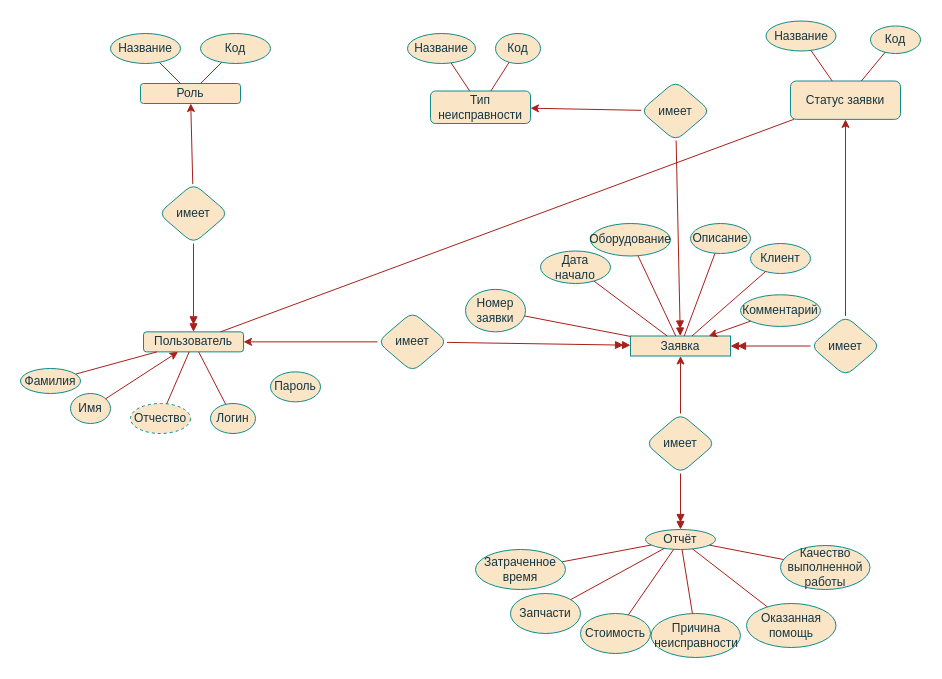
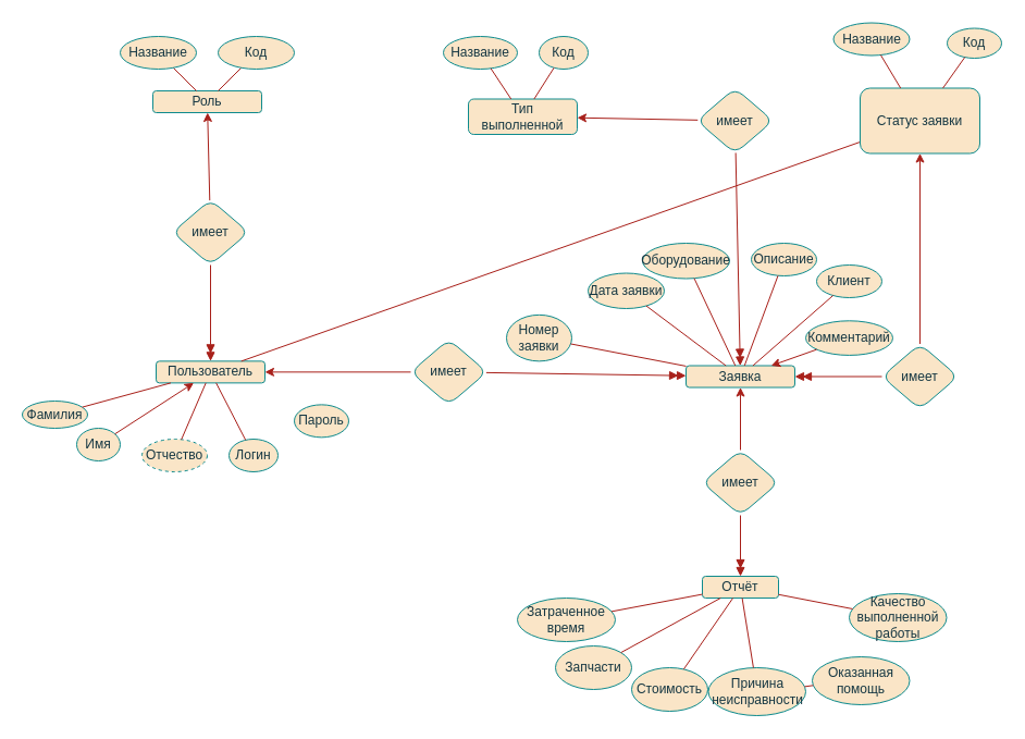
  <mxCell id="0" />
  <mxCell id="1" parent="0" />
- <mxCell id="2" value="Заявка" style="whiteSpace=wrap;html=1;labelBackgroundColor=none;fillColor=#FAE5C7;strokeColor=#0F8B8D;fontColor=#143642;rounded=0;" parent="1" vertex="1"><mxGeometry x="630" y="335.5" width="100" height="20" as="geometry" /></mxCell>
+ <mxCell id="2" value="Заявка" style="rounded=1;whiteSpace=wrap;html=1;labelBackgroundColor=none;fillColor=#FAE5C7;strokeColor=#0F8B8D;fontColor=#143642;" parent="1" vertex="1"><mxGeometry x="630" y="335.5" width="100" height="20" as="geometry" /></mxCell>
  <mxCell id="3" value="Номер заявки" style="ellipse;whiteSpace=wrap;html=1;labelBackgroundColor=none;rounded=1;fillColor=#FAE5C7;strokeColor=#0F8B8D;fontColor=#143642;" parent="1" vertex="1"><mxGeometry x="465" y="288.86" width="60" height="42.5" as="geometry" /></mxCell>
- <mxCell id="4" value="Дата начало" style="ellipse;whiteSpace=wrap;html=1;labelBackgroundColor=none;rounded=1;fillColor=#FAE5C7;strokeColor=#0F8B8D;fontColor=#143642;" parent="1" vertex="1"><mxGeometry x="540" y="250.5" width="70" height="32.5" as="geometry" /></mxCell>
+ <mxCell id="4" value="Дата заявки" style="ellipse;whiteSpace=wrap;html=1;labelBackgroundColor=none;rounded=1;fillColor=#FAE5C7;strokeColor=#0F8B8D;fontColor=#143642;" parent="1" vertex="1"><mxGeometry x="540" y="250.5" width="70" height="32.5" as="geometry" /></mxCell>
  <mxCell id="5" value="Оборудование" style="ellipse;whiteSpace=wrap;html=1;labelBackgroundColor=none;rounded=1;fillColor=#FAE5C7;strokeColor=#0F8B8D;fontColor=#143642;" parent="1" vertex="1"><mxGeometry x="590" y="223" width="80" height="32.5" as="geometry" /></mxCell>
  <mxCell id="6" value="" style="endArrow=none;html=1;fontColor=default;labelBackgroundColor=none;strokeColor=#A8201A;" parent="1" source="3" target="2" edge="1"><mxGeometry width="50" height="50" relative="1" as="geometry"><mxPoint x="46.59" y="235.493" as="sourcePoint" /><mxPoint x="661.111" y="285.5" as="targetPoint" /></mxGeometry></mxCell>
  <mxCell id="7" value="" style="endArrow=none;html=1;fontColor=default;labelBackgroundColor=none;strokeColor=#A8201A;" parent="1" source="4" target="2" edge="1"><mxGeometry width="50" height="50" relative="1" as="geometry"><mxPoint x="672.35" y="235.472" as="sourcePoint" /><mxPoint x="673.571" y="285.5" as="targetPoint" /></mxGeometry></mxCell>
  <mxCell id="8" value="" style="endArrow=none;html=1;fontColor=default;labelBackgroundColor=none;strokeColor=#A8201A;" parent="1" source="5" target="2" edge="1"><mxGeometry width="50" height="50" relative="1" as="geometry"><mxPoint x="772.385" y="236.341" as="sourcePoint" /><mxPoint x="700" y="285.5" as="targetPoint" /></mxGeometry></mxCell>
- <mxCell id="9" value="Тип неисправности" style="rounded=1;whiteSpace=wrap;html=1;labelBackgroundColor=none;fillColor=#FAE5C7;strokeColor=#0F8B8D;fontColor=#143642;" parent="1" vertex="1"><mxGeometry x="430" y="90.5" width="100" height="32.5" as="geometry" /></mxCell>
+ <mxCell id="9" value="Тип выполненной" style="rounded=1;whiteSpace=wrap;html=1;labelBackgroundColor=none;fillColor=#FAE5C7;strokeColor=#0F8B8D;fontColor=#143642;" parent="1" vertex="1"><mxGeometry x="430" y="90.5" width="100" height="32.5" as="geometry" /></mxCell>
  <mxCell id="10" value="Название" style="ellipse;whiteSpace=wrap;html=1;labelBackgroundColor=none;rounded=1;fillColor=#FAE5C7;strokeColor=#0F8B8D;fontColor=#143642;" parent="1" vertex="1"><mxGeometry x="407" y="33" width="68" height="30" as="geometry" /></mxCell>
  <mxCell id="11" value="Код" style="ellipse;whiteSpace=wrap;html=1;labelBackgroundColor=none;rounded=1;fillColor=#FAE5C7;strokeColor=#0F8B8D;fontColor=#143642;" parent="1" vertex="1"><mxGeometry x="495" y="33" width="45" height="30" as="geometry" /></mxCell>
  <mxCell id="12" value="" style="endArrow=none;html=1;fontColor=default;labelBackgroundColor=none;strokeColor=#A8201A;" parent="1" source="10" target="9" edge="1"><mxGeometry width="50" height="50" relative="1" as="geometry"><mxPoint x="-133.41" y="-39.507" as="sourcePoint" /><mxPoint x="481.111" y="10.5" as="targetPoint" /></mxGeometry></mxCell>
  <mxCell id="13" value="" style="endArrow=none;html=1;fontColor=default;labelBackgroundColor=none;strokeColor=#A8201A;" parent="1" source="11" target="9" edge="1"><mxGeometry width="50" height="50" relative="1" as="geometry"><mxPoint x="492.35" y="-39.528" as="sourcePoint" /><mxPoint x="493.571" y="10.5" as="targetPoint" /></mxGeometry></mxCell>
  <mxCell id="14" value="Пользователь" style="rounded=1;whiteSpace=wrap;html=1;labelBackgroundColor=none;fillColor=#FAE5C7;strokeColor=#0F8B8D;fontColor=#143642;" parent="1" vertex="1"><mxGeometry x="143" y="331.36" width="100" height="20" as="geometry" /></mxCell>
  <mxCell id="15" value="Фамилия" style="ellipse;whiteSpace=wrap;html=1;labelBackgroundColor=none;rounded=1;fillColor=#FAE5C7;strokeColor=#0F8B8D;fontColor=#143642;" parent="1" vertex="1"><mxGeometry x="20" y="368" width="60" height="25" as="geometry" /></mxCell>
  <mxCell id="16" value="" style="endArrow=none;html=1;fontColor=default;labelBackgroundColor=none;strokeColor=#A8201A;" parent="1" source="15" target="14" edge="1"><mxGeometry width="50" height="50" relative="1" as="geometry"><mxPoint x="253" y="201.36" as="sourcePoint" /><mxPoint x="320.817" y="179.782" as="targetPoint" /></mxGeometry></mxCell>
  <mxCell id="17" value="Логин" style="ellipse;whiteSpace=wrap;html=1;labelBackgroundColor=none;rounded=1;fillColor=#FAE5C7;strokeColor=#0F8B8D;fontColor=#143642;" parent="1" vertex="1"><mxGeometry x="210" y="403" width="45" height="30" as="geometry" /></mxCell>
  <mxCell id="18" value="Пароль" style="ellipse;whiteSpace=wrap;html=1;labelBackgroundColor=none;rounded=1;fillColor=#FAE5C7;strokeColor=#0F8B8D;fontColor=#143642;" parent="1" vertex="1"><mxGeometry x="270" y="371.36" width="50" height="30" as="geometry" /></mxCell>
  <mxCell id="19" value="" style="endArrow=none;html=1;fontColor=default;labelBackgroundColor=none;strokeColor=#A8201A;" parent="1" source="17" target="14" edge="1"><mxGeometry width="50" height="50" relative="1" as="geometry"><mxPoint x="93.265" y="316.168" as="sourcePoint" /><mxPoint x="171.889" y="341.36" as="targetPoint" /></mxGeometry></mxCell>
  <mxCell id="20" value="" style="endArrow=none;html=1;fontColor=default;labelBackgroundColor=none;strokeColor=#A8201A;" parent="1" source="14" target="38" edge="1"><mxGeometry width="50" height="50" relative="1" as="geometry"><mxPoint x="186.388" y="421.414" as="sourcePoint" /><mxPoint x="200.647" y="361.36" as="targetPoint" /></mxGeometry></mxCell>
  <mxCell id="21" value="имеет" style="rhombus;whiteSpace=wrap;html=1;labelBackgroundColor=none;rounded=1;fillColor=#FAE5C7;strokeColor=#0F8B8D;fontColor=#143642;" parent="1" vertex="1"><mxGeometry x="640" y="80.5" width="70" height="60" as="geometry" /></mxCell>
  <mxCell id="22" value="" style="endArrow=classic;html=1;rounded=1;fontColor=default;labelBackgroundColor=none;strokeColor=#A8201A;" parent="1" source="21" target="9" edge="1"><mxGeometry width="50" height="50" relative="1" as="geometry"><mxPoint x="712.69" y="318.949" as="sourcePoint" /><mxPoint x="822" y="124.731" as="targetPoint" /></mxGeometry></mxCell>
  <mxCell id="23" value="" style="endArrow=doubleBlock;html=1;rounded=1;endFill=1;fontColor=default;labelBackgroundColor=none;strokeColor=#A8201A;" parent="1" source="21" target="2" edge="1"><mxGeometry width="50" height="50" relative="1" as="geometry"><mxPoint x="672" y="100.5" as="sourcePoint" /><mxPoint x="650" y="280.5" as="targetPoint" /></mxGeometry></mxCell>
  <mxCell id="24" value="имеет" style="rhombus;whiteSpace=wrap;html=1;labelBackgroundColor=none;rounded=1;fillColor=#FAE5C7;strokeColor=#0F8B8D;fontColor=#143642;" parent="1" vertex="1"><mxGeometry x="377" y="311.36" width="70" height="60" as="geometry" /></mxCell>
  <mxCell id="25" value="" style="endArrow=doubleBlock;html=1;rounded=1;endFill=1;fontColor=default;labelBackgroundColor=none;strokeColor=#A8201A;" parent="1" source="24" target="2" edge="1"><mxGeometry width="50" height="50" relative="1" as="geometry"><mxPoint x="114.432" y="305.273" as="sourcePoint" /><mxPoint x="220" y="322.392" as="targetPoint" /></mxGeometry></mxCell>
  <mxCell id="26" value="" style="endArrow=classic;html=1;rounded=1;fontColor=default;labelBackgroundColor=none;strokeColor=#A8201A;" parent="1" source="24" target="14" edge="1"><mxGeometry width="50" height="50" relative="1" as="geometry"><mxPoint x="455.411" y="366.566" as="sourcePoint" /><mxPoint x="330" y="326.59" as="targetPoint" /></mxGeometry></mxCell>
  <mxCell id="27" value="Роль" style="rounded=1;whiteSpace=wrap;html=1;labelBackgroundColor=none;fillColor=#FAE5C7;strokeColor=#0F8B8D;fontColor=#143642;" parent="1" vertex="1"><mxGeometry x="140" y="83" width="100" height="20" as="geometry" /></mxCell>
  <mxCell id="28" value="имеет" style="rhombus;whiteSpace=wrap;html=1;labelBackgroundColor=none;rounded=1;fillColor=#FAE5C7;strokeColor=#0F8B8D;fontColor=#143642;" parent="1" vertex="1"><mxGeometry x="158" y="183" width="70" height="60" as="geometry" /></mxCell>
  <mxCell id="29" style="edgeStyle=none;rounded=1;orthogonalLoop=1;jettySize=auto;html=1;endArrow=none;endFill=0;fontColor=default;labelBackgroundColor=none;strokeColor=#A8201A;" parent="1" source="30" target="27" edge="1"><mxGeometry relative="1" as="geometry" /></mxCell>
  <mxCell id="30" value="Код" style="ellipse;whiteSpace=wrap;html=1;labelBackgroundColor=none;rounded=1;fillColor=#FAE5C7;strokeColor=#0F8B8D;fontColor=#143642;" parent="1" vertex="1"><mxGeometry x="200" y="33" width="70" height="30" as="geometry" /></mxCell>
  <mxCell id="31" style="edgeStyle=none;rounded=1;orthogonalLoop=1;jettySize=auto;html=1;endArrow=none;endFill=0;fontColor=default;labelBackgroundColor=none;strokeColor=#A8201A;" parent="1" source="32" target="27" edge="1"><mxGeometry relative="1" as="geometry" /></mxCell>
  <mxCell id="32" value="Название" style="ellipse;whiteSpace=wrap;html=1;labelBackgroundColor=none;rounded=1;fillColor=#FAE5C7;strokeColor=#0F8B8D;fontColor=#143642;" parent="1" vertex="1"><mxGeometry x="110" y="33" width="70" height="30" as="geometry" /></mxCell>
  <mxCell id="33" value="" style="endArrow=doubleBlock;html=1;rounded=1;endFill=1;fontColor=default;labelBackgroundColor=none;strokeColor=#A8201A;" parent="1" source="28" target="14" edge="1"><mxGeometry width="50" height="50" relative="1" as="geometry"><mxPoint x="380.635" y="348.545" as="sourcePoint" /><mxPoint x="253" y="350.568" as="targetPoint" /></mxGeometry></mxCell>
  <mxCell id="34" value="" style="endArrow=classic;html=1;rounded=1;fontColor=default;labelBackgroundColor=none;strokeColor=#A8201A;" parent="1" source="28" target="27" edge="1"><mxGeometry width="50" height="50" relative="1" as="geometry"><mxPoint x="162.985" y="236.156" as="sourcePoint" /><mxPoint x="195" y="329" as="targetPoint" /></mxGeometry></mxCell>
  <mxCell id="35" style="edgeStyle=orthogonalEdgeStyle;rounded=1;orthogonalLoop=1;jettySize=auto;html=1;exitX=0.5;exitY=1;exitDx=0;exitDy=0;fontColor=default;labelBackgroundColor=none;strokeColor=#A8201A;" parent="1" edge="1"><mxGeometry relative="1" as="geometry"><mxPoint x="205" y="473" as="sourcePoint" /><mxPoint x="205" y="473" as="targetPoint" /></mxGeometry></mxCell>
  <mxCell id="36" value="имеет" style="rhombus;whiteSpace=wrap;html=1;labelBackgroundColor=none;rounded=1;fillColor=#FAE5C7;strokeColor=#0F8B8D;fontColor=#143642;" parent="1" vertex="1"><mxGeometry x="810" y="315.5" width="70" height="60" as="geometry" /></mxCell>
  <mxCell id="37" value="" style="endArrow=classic;html=1;rounded=1;fontColor=default;labelBackgroundColor=none;strokeColor=#A8201A;" parent="1" source="36" target="38" edge="1"><mxGeometry width="50" height="50" relative="1" as="geometry"><mxPoint x="650" y="110.5" as="sourcePoint" /><mxPoint x="840" y="180.5" as="targetPoint" /></mxGeometry></mxCell>
- <mxCell id="38" value="Статус заявки" style="rounded=1;whiteSpace=wrap;html=1;labelBackgroundColor=none;fillColor=#FAE5C7;strokeColor=#0F8B8D;fontColor=#143642;" parent="1" vertex="1"><mxGeometry x="790" y="80.5" width="110" height="38.36" as="geometry" /></mxCell>
+ <mxCell id="38" value="Статус заявки" style="rounded=1;whiteSpace=wrap;html=1;labelBackgroundColor=none;fillColor=#FAE5C7;strokeColor=#0F8B8D;fontColor=#143642;" parent="1" vertex="1"><mxGeometry x="790" y="80.5" width="110" height="60" as="geometry" /></mxCell>
  <mxCell id="39" value="" style="endArrow=doubleBlock;html=1;rounded=1;endFill=1;fontColor=default;labelBackgroundColor=none;strokeColor=#A8201A;" parent="1" source="36" target="2" edge="1"><mxGeometry width="50" height="50" relative="1" as="geometry"><mxPoint x="685.654" y="139.939" as="sourcePoint" /><mxPoint x="689.778" y="325.5" as="targetPoint" /></mxGeometry></mxCell>
  <mxCell id="40" value="Код" style="ellipse;whiteSpace=wrap;html=1;labelBackgroundColor=none;rounded=1;fillColor=#FAE5C7;strokeColor=#0F8B8D;fontColor=#143642;" parent="1" vertex="1"><mxGeometry x="870" y="25.5" width="50" height="27.5" as="geometry" /></mxCell>
  <mxCell id="41" value="Название" style="ellipse;whiteSpace=wrap;html=1;labelBackgroundColor=none;rounded=1;fillColor=#FAE5C7;strokeColor=#0F8B8D;fontColor=#143642;" parent="1" vertex="1"><mxGeometry x="765.5" y="20.5" width="70" height="30" as="geometry" /></mxCell>
  <mxCell id="42" value="" style="endArrow=none;html=1;fontColor=default;labelBackgroundColor=none;strokeColor=#A8201A;" parent="1" source="41" target="38" edge="1"><mxGeometry width="50" height="50" relative="1" as="geometry"><mxPoint x="533.19" y="59.62" as="sourcePoint" /><mxPoint x="498.462" y="100.5" as="targetPoint" /></mxGeometry></mxCell>
  <mxCell id="43" value="" style="endArrow=none;html=1;fontColor=default;labelBackgroundColor=none;strokeColor=#A8201A;" parent="1" source="40" target="38" edge="1"><mxGeometry width="50" height="50" relative="1" as="geometry"><mxPoint x="926.073" y="63.118" as="sourcePoint" /><mxPoint x="884.169" y="90.5" as="targetPoint" /></mxGeometry></mxCell>
  <mxCell id="44" value="Описание" style="ellipse;whiteSpace=wrap;html=1;labelBackgroundColor=none;rounded=1;fillColor=#FAE5C7;strokeColor=#0F8B8D;fontColor=#143642;" parent="1" vertex="1"><mxGeometry x="690" y="223" width="60" height="30" as="geometry" /></mxCell>
  <mxCell id="45" value="" style="endArrow=none;html=1;fontColor=default;labelBackgroundColor=none;strokeColor=#A8201A;" parent="1" source="44" target="2" edge="1"><mxGeometry width="50" height="50" relative="1" as="geometry"><mxPoint x="568.053" y="298.778" as="sourcePoint" /><mxPoint x="656.667" y="325.5" as="targetPoint" /></mxGeometry></mxCell>
  <mxCell id="46" value="Имя" style="ellipse;whiteSpace=wrap;html=1;labelBackgroundColor=none;rounded=1;fillColor=#FAE5C7;strokeColor=#0F8B8D;fontColor=#143642;" parent="1" vertex="1"><mxGeometry x="70" y="393" width="40" height="30" as="geometry" /></mxCell>
  <mxCell id="47" value="Отчество" style="ellipse;whiteSpace=wrap;html=1;labelBackgroundColor=none;rounded=1;fillColor=#FAE5C7;strokeColor=#0F8B8D;fontColor=#143642;dashed=1;" parent="1" vertex="1"><mxGeometry x="130" y="403" width="60" height="30" as="geometry" /></mxCell>
  <mxCell id="48" value="" style="endArrow=classic;html=1;fontColor=default;labelBackgroundColor=none;strokeColor=#A8201A;" parent="1" source="46" target="14" edge="1"><mxGeometry width="50" height="50" relative="1" as="geometry"><mxPoint x="88" y="364" as="sourcePoint" /><mxPoint x="153" y="357" as="targetPoint" /></mxGeometry></mxCell>
  <mxCell id="49" value="" style="endArrow=none;html=1;fontColor=default;labelBackgroundColor=none;strokeColor=#A8201A;" parent="1" source="47" target="14" edge="1"><mxGeometry width="50" height="50" relative="1" as="geometry"><mxPoint x="104" y="395" as="sourcePoint" /><mxPoint x="180" y="361" as="targetPoint" /></mxGeometry></mxCell>
- <mxCell id="50" value="Отчёт" style="ellipse;whiteSpace=wrap;html=1;labelBackgroundColor=none;fillColor=#FAE5C7;strokeColor=#0F8B8D;fontColor=#143642;" parent="1" vertex="1"><mxGeometry x="645" y="529" width="70" height="20" as="geometry" /></mxCell>
+ <mxCell id="50" value="Отчёт" style="rounded=1;whiteSpace=wrap;html=1;labelBackgroundColor=none;fillColor=#FAE5C7;strokeColor=#0F8B8D;fontColor=#143642;" parent="1" vertex="1"><mxGeometry x="645" y="529" width="70" height="20" as="geometry" /></mxCell>
  <mxCell id="51" value="Клиент" style="ellipse;whiteSpace=wrap;html=1;labelBackgroundColor=none;rounded=1;fillColor=#FAE5C7;strokeColor=#0F8B8D;fontColor=#143642;" parent="1" vertex="1"><mxGeometry x="750" y="243" width="60" height="30" as="geometry" /></mxCell>
  <mxCell id="52" value="" style="endArrow=none;html=1;fontColor=default;labelBackgroundColor=none;strokeColor=#A8201A;" parent="1" source="51" target="2" edge="1"><mxGeometry width="50" height="50" relative="1" as="geometry"><mxPoint x="656" y="280" as="sourcePoint" /><mxPoint x="686" y="346" as="targetPoint" /></mxGeometry></mxCell>
  <mxCell id="53" value="Комментарий" style="ellipse;whiteSpace=wrap;html=1;labelBackgroundColor=none;rounded=1;fillColor=#FAE5C7;strokeColor=#0F8B8D;fontColor=#143642;" parent="1" vertex="1"><mxGeometry x="740" y="294.29" width="80" height="31.64" as="geometry" /></mxCell>
  <mxCell id="54" value="" style="endArrow=classic;html=1;fontColor=default;labelBackgroundColor=none;strokeColor=#A8201A;" parent="1" source="53" target="2" edge="1"><mxGeometry width="50" height="50" relative="1" as="geometry"><mxPoint x="732" y="280" as="sourcePoint" /><mxPoint x="696" y="346" as="targetPoint" /></mxGeometry></mxCell>
  <mxCell id="55" value="имеет" style="rhombus;whiteSpace=wrap;html=1;labelBackgroundColor=none;rounded=1;fillColor=#FAE5C7;strokeColor=#0F8B8D;fontColor=#143642;" parent="1" vertex="1"><mxGeometry x="645" y="413" width="70" height="60" as="geometry" /></mxCell>
  <mxCell id="56" value="" style="endArrow=classic;html=1;rounded=1;fontColor=default;labelBackgroundColor=none;strokeColor=#A8201A;" parent="1" source="55" target="2" edge="1"><mxGeometry width="50" height="50" relative="1" as="geometry"><mxPoint x="855" y="326" as="sourcePoint" /><mxPoint x="855" y="129" as="targetPoint" /></mxGeometry></mxCell>
  <mxCell id="57" value="" style="endArrow=doubleBlock;html=1;rounded=1;endFill=1;fontColor=default;labelBackgroundColor=none;strokeColor=#A8201A;" parent="1" source="55" target="50" edge="1"><mxGeometry width="50" height="50" relative="1" as="geometry"><mxPoint x="820" y="356" as="sourcePoint" /><mxPoint x="740" y="356" as="targetPoint" /></mxGeometry></mxCell>
  <mxCell id="58" value="Затраченное время" style="ellipse;whiteSpace=wrap;html=1;labelBackgroundColor=none;rounded=1;fillColor=#FAE5C7;strokeColor=#0F8B8D;fontColor=#143642;" parent="1" vertex="1"><mxGeometry x="475" y="549" width="90" height="40" as="geometry" /></mxCell>
  <mxCell id="59" value="" style="endArrow=none;html=1;fontColor=default;labelBackgroundColor=none;strokeColor=#A8201A;" parent="1" source="58" target="50" edge="1"><mxGeometry width="50" height="50" relative="1" as="geometry"><mxPoint x="568" y="327" as="sourcePoint" /><mxPoint x="648" y="346" as="targetPoint" /></mxGeometry></mxCell>
  <mxCell id="60" value="Запчасти" style="ellipse;whiteSpace=wrap;html=1;labelBackgroundColor=none;rounded=1;fillColor=#FAE5C7;strokeColor=#0F8B8D;fontColor=#143642;" parent="1" vertex="1"><mxGeometry x="510" y="593" width="70" height="40" as="geometry" /></mxCell>
  <mxCell id="61" value="" style="endArrow=none;html=1;fontColor=default;labelBackgroundColor=none;strokeColor=#A8201A;" parent="1" source="60" target="50" edge="1"><mxGeometry width="50" height="50" relative="1" as="geometry"><mxPoint x="606" y="588" as="sourcePoint" /><mxPoint x="669" y="559" as="targetPoint" /></mxGeometry></mxCell>
  <mxCell id="62" value="Стоимость" style="ellipse;whiteSpace=wrap;html=1;labelBackgroundColor=none;rounded=1;fillColor=#FAE5C7;strokeColor=#0F8B8D;fontColor=#143642;" parent="1" vertex="1"><mxGeometry x="580" y="613" width="70" height="40" as="geometry" /></mxCell>
  <mxCell id="63" value="" style="endArrow=none;html=1;fontColor=default;labelBackgroundColor=none;strokeColor=#A8201A;" parent="1" source="62" target="50" edge="1"><mxGeometry width="50" height="50" relative="1" as="geometry"><mxPoint x="628" y="606" as="sourcePoint" /><mxPoint x="679" y="559" as="targetPoint" /></mxGeometry></mxCell>
  <mxCell id="64" value="Причина неисправности" style="ellipse;whiteSpace=wrap;html=1;labelBackgroundColor=none;rounded=1;fillColor=#FAE5C7;strokeColor=#0F8B8D;fontColor=#143642;" parent="1" vertex="1"><mxGeometry x="650.5" y="613" width="89.5" height="44" as="geometry" /></mxCell>
  <mxCell id="65" value="" style="endArrow=none;html=1;fontColor=default;labelBackgroundColor=none;strokeColor=#A8201A;" parent="1" source="64" target="50" edge="1"><mxGeometry width="50" height="50" relative="1" as="geometry"><mxPoint x="690" y="613" as="sourcePoint" /><mxPoint x="690" y="559" as="targetPoint" /></mxGeometry></mxCell>
  <mxCell id="66" value="Оказанная помощь" style="ellipse;whiteSpace=wrap;html=1;labelBackgroundColor=none;rounded=1;fillColor=#FAE5C7;strokeColor=#0F8B8D;fontColor=#143642;" parent="1" vertex="1"><mxGeometry x="746" y="603" width="89.5" height="44" as="geometry" /></mxCell>
  <mxCell id="67" value="Качество выполненной работы" style="ellipse;whiteSpace=wrap;html=1;labelBackgroundColor=none;rounded=1;fillColor=#FAE5C7;strokeColor=#0F8B8D;fontColor=#143642;" parent="1" vertex="1"><mxGeometry x="780" y="545" width="89.5" height="44" as="geometry" /></mxCell>
- <mxCell id="68" value="" style="endArrow=none;html=1;fontColor=default;labelBackgroundColor=none;strokeColor=#A8201A;" parent="1" source="66" target="50" edge="1"><mxGeometry width="50" height="50" relative="1" as="geometry"><mxPoint x="702" y="623" as="sourcePoint" /><mxPoint x="692" y="559" as="targetPoint" /></mxGeometry></mxCell>
+ <mxCell id="68" value="" style="endArrow=none;html=1;fontColor=default;labelBackgroundColor=none;strokeColor=#A8201A;" parent="1" source="66" target="64" edge="1"><mxGeometry width="50" height="50" relative="1" as="geometry"><mxPoint x="702" y="623" as="sourcePoint" /><mxPoint x="692" y="559" as="targetPoint" /></mxGeometry></mxCell>
  <mxCell id="69" value="" style="endArrow=none;html=1;fontColor=default;labelBackgroundColor=none;strokeColor=#A8201A;" parent="1" source="67" target="50" edge="1"><mxGeometry width="50" height="50" relative="1" as="geometry"><mxPoint x="777" y="616" as="sourcePoint" /><mxPoint x="703" y="559" as="targetPoint" /></mxGeometry></mxCell>
